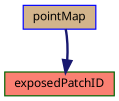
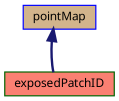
  digraph {
    rankdir=TB
    fontname="Noto Sans"
    node [fontname="Noto Sans" fontsize=10 shape=record style=filled]
    n1 [color=blue fillcolor=tan fontcolor=black height=0.2 label=pointMap width=0.4]
    n2 [color=darkgreen height=0.2 label=exposedPatchID width=0.4 fillcolor=salmon]
-   n2 -> n1 [color=midnightblue dir=back fontname="Noto Sans" fontsize=10 labelfontname=Helvetica labelfontsize=10 style=bold]
+   n1 -> n2 [color=midnightblue dir=back fontname="Noto Sans" fontsize=10 labelfontname=Helvetica labelfontsize=10 style=bold]
  }
